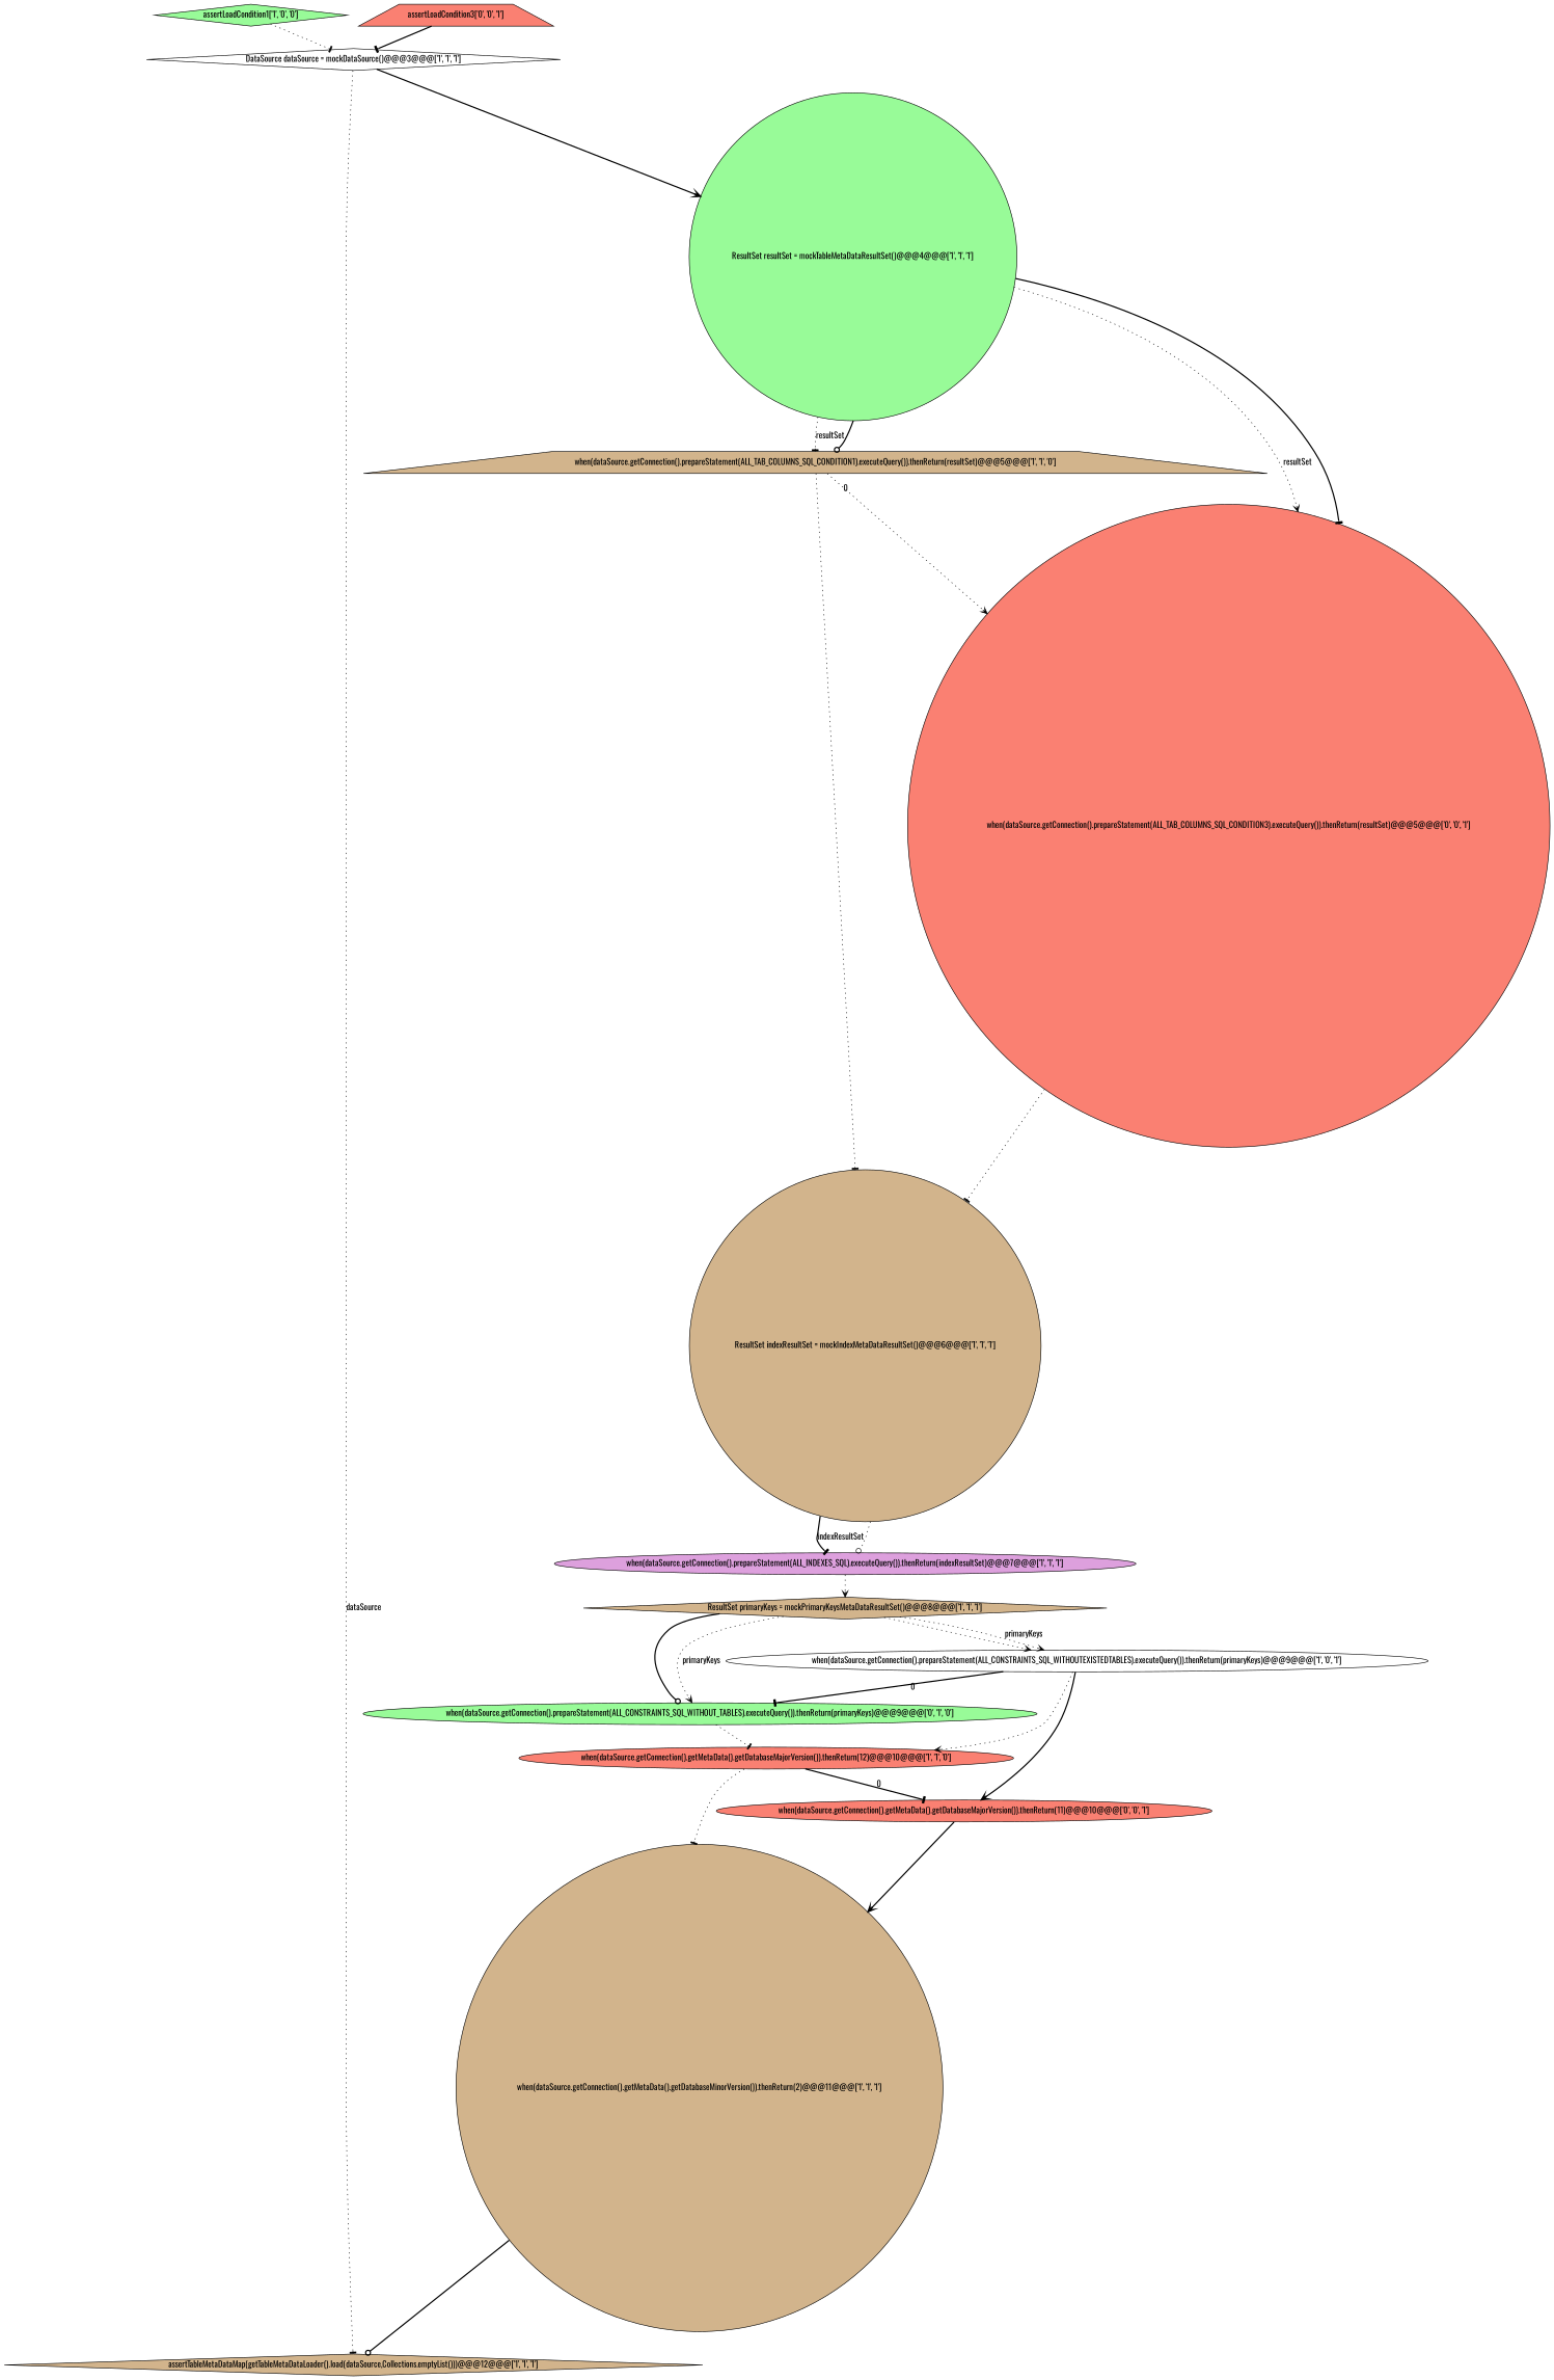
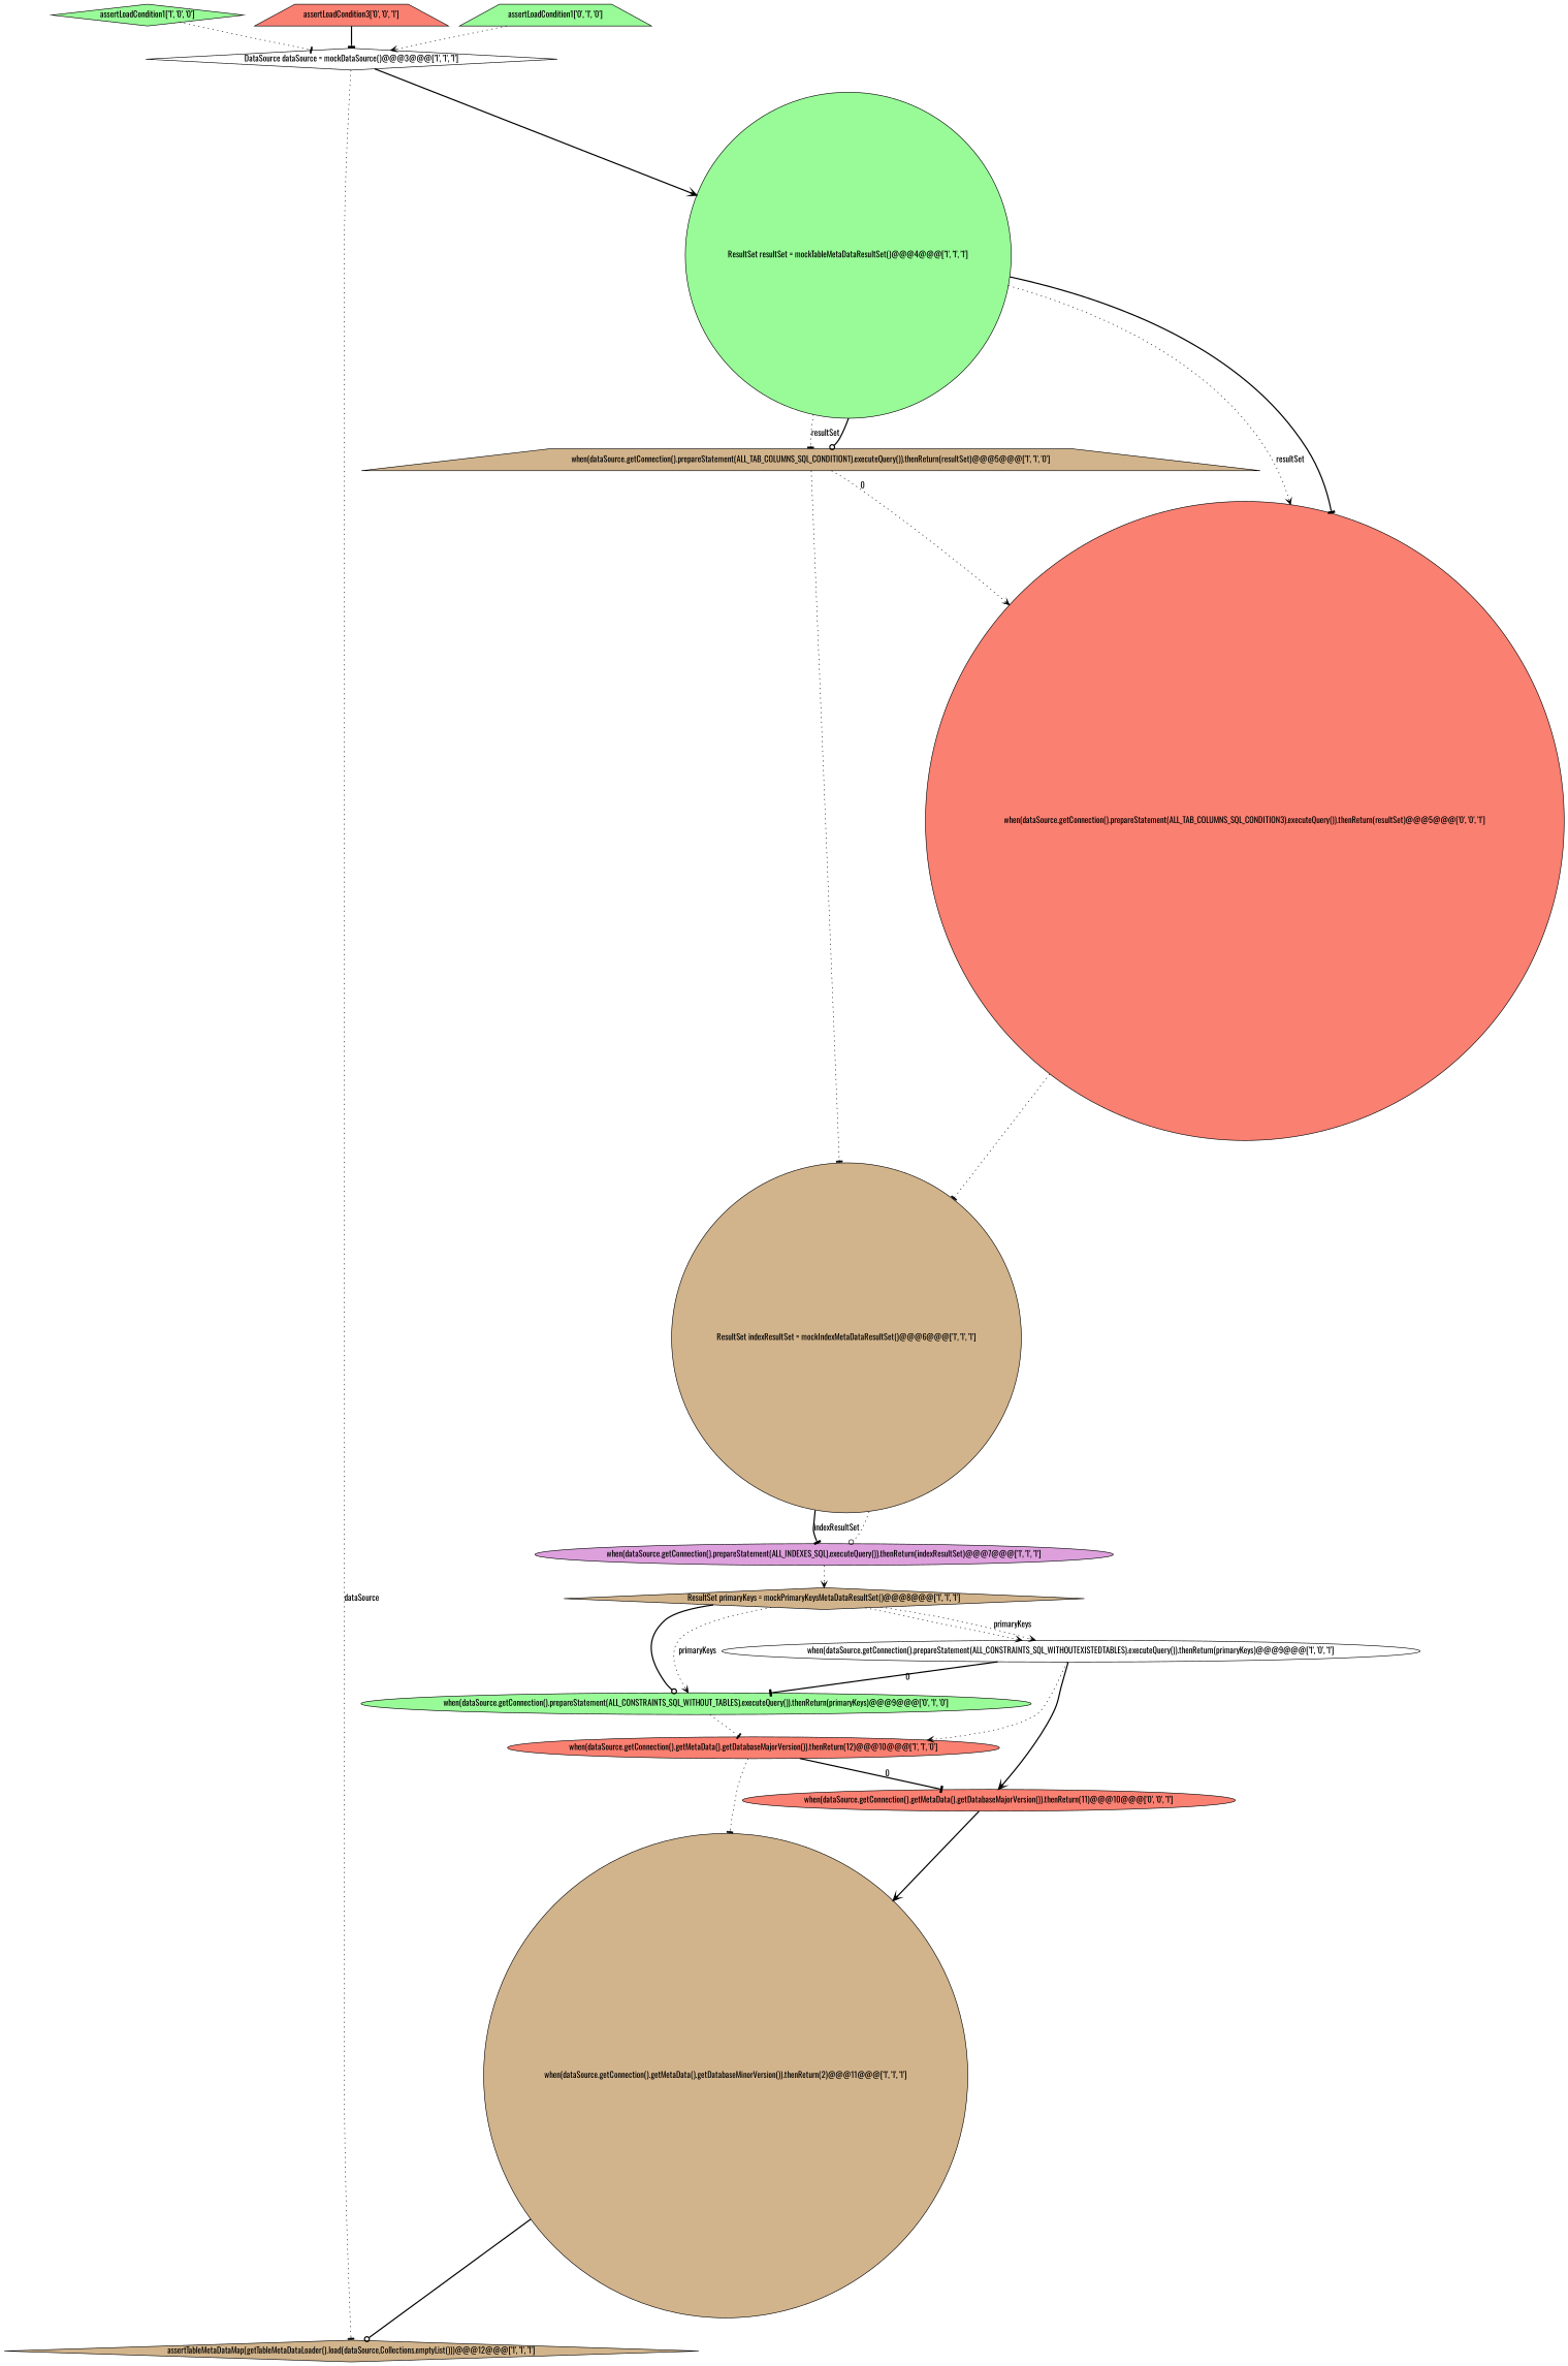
  digraph {
    fontname=Oswald
    node [fillcolor=tan shape=ellipse style=filled fontname=Oswald]
    edge [style=dotted arrowhead=tee fontname=Oswald]
    n1 [fillcolor=plum label="when(dataSource.getConnection().prepareStatement(ALL_INDEXES_SQL).executeQuery()).thenReturn(indexResultSet)@@@7@@@['1', '1', '1']"]
    n2 [label="ResultSet primaryKeys = mockPrimaryKeysMetaDataResultSet()@@@8@@@['1', '1', '1']" shape=diamond]
    n3 [fillcolor=palegreen label="when(dataSource.getConnection().prepareStatement(ALL_CONSTRAINTS_SQL_WITHOUT_TABLES).executeQuery()).thenReturn(primaryKeys)@@@9@@@['0', '1', '0']"]
    n4 [fillcolor=salmon label="when(dataSource.getConnection().getMetaData().getDatabaseMajorVersion()).thenReturn(12)@@@10@@@['1', '1', '0']"]
    n5 [fillcolor=palegreen label="assertLoadCondition1['1', '0', '0']" shape=diamond]
    n6 [fillcolor=white label="DataSource dataSource = mockDataSource()@@@3@@@['1', '1', '1']" shape=diamond]
    n7 [fillcolor=white label="when(dataSource.getConnection().prepareStatement(ALL_CONSTRAINTS_SQL_WITHOUTEXISTEDTABLES).executeQuery()).thenReturn(primaryKeys)@@@9@@@['1', '0', '1']"]
    n8 [label="assertTableMetaDataMap(getTableMetaDataLoader().load(dataSource,Collections.emptyList()))@@@12@@@['1', '1', '1']" shape=diamond]
    n9 [fillcolor=salmon label="when(dataSource.getConnection().getMetaData().getDatabaseMajorVersion()).thenReturn(11)@@@10@@@['0', '0', '1']"]
    n10 [label="when(dataSource.getConnection().getMetaData().getDatabaseMinorVersion()).thenReturn(2)@@@11@@@['1', '1', '1']" shape=circle]
    n11 [fillcolor=palegreen label="ResultSet resultSet = mockTableMetaDataResultSet()@@@4@@@['1', '1', '1']" shape=circle]
    n12 [fillcolor=salmon label="assertLoadCondition3['0', '0', '1']" shape=trapezium]
    n13 [label="when(dataSource.getConnection().prepareStatement(ALL_TAB_COLUMNS_SQL_CONDITION1).executeQuery()).thenReturn(resultSet)@@@5@@@['1', '1', '0']" shape=trapezium]
    n14 [label="ResultSet indexResultSet = mockIndexMetaDataResultSet()@@@6@@@['1', '1', '1']" shape=circle]
    n15 [fillcolor=salmon label="when(dataSource.getConnection().prepareStatement(ALL_TAB_COLUMNS_SQL_CONDITION3).executeQuery()).thenReturn(resultSet)@@@5@@@['0', '0', '1']" shape=circle]
+   n16 [fillcolor=palegreen label="assertLoadCondition1['0', '1', '0']" shape=trapezium]
    n1 -> n2 [arrowhead=vee]
    n2 -> n3 [style=bold arrowhead=odot]
    n2 -> n3 [label=primaryKeys arrowhead=vee]
    n2 -> n7 [arrowhead=vee]
    n2 -> n7 [label=primaryKeys arrowhead=vee]
    n3 -> n4
    n4 -> n9 [label=0 style=bold]
    n4 -> n10
    n5 -> n6
    n6 -> n8 [label=dataSource]
    n6 -> n11 [style=bold arrowhead=vee]
    n7 -> n3 [label=0 style=bold]
    n7 -> n4 [arrowhead=vee]
    n7 -> n9 [style=bold arrowhead=vee]
    n9 -> n10 [style=bold arrowhead=vee]
    n10 -> n8 [style=bold arrowhead=odot]
    n11 -> n13 [label=resultSet]
    n11 -> n13 [style=bold arrowhead=odot]
    n11 -> n15 [label=resultSet arrowhead=vee]
    n11 -> n15 [style=bold]
    n12 -> n6 [style=bold]
    n13 -> n14
    n13 -> n15 [label=0 arrowhead=vee]
    n14 -> n1 [label=indexResultSet style=bold]
    n14 -> n1 [arrowhead=odot]
    n15 -> n14
+   n16 -> n6 [arrowhead=vee]
  }
